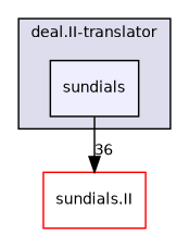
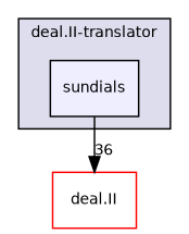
  digraph {
    compound=true
    node [fontname=Helvetica fontsize=10 shape=box style=filled]
    n1 [fillcolor="#eeeeff" label=sundials pencolor=black]
-   n2 [color=red fillcolor=white label="sundials.II"]
+   n2 [color=red fillcolor=white label="deal.II"]
    subgraph cluster_1 {
      bgcolor="#ddddee"
      fontname=Helvetica
      fontsize=10
      label="deal.II-translator"
      pencolor=black
      n1
    }
    n1 -> n2 [headlabel=36 labeldistance=1.5 labelfontname=Helvetica labelfontsize=10]
  }
